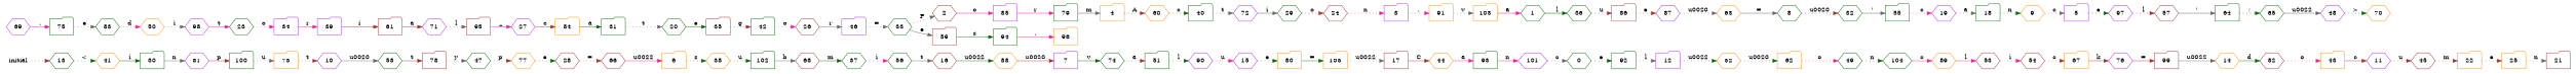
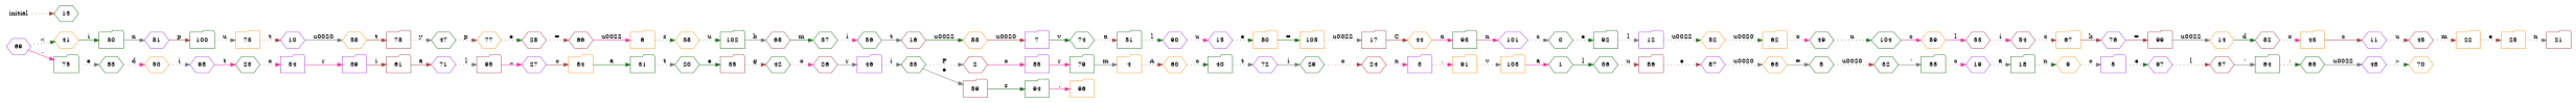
  digraph {
    rankdir=LR
    node [color=darkgreen shape=hexagon]
    edge [color=gray40 style=dotted]
    92 [shape=folder]
    0
    12 [color=purple shape=folder]
    52 [color=darkorange]
    1
    36
    86 [color=brown shape=folder]
    87 [color=purple]
    2 [color=brown]
    85 [color=purple shape=folder]
    79 [shape=folder]
    4 [color=darkorange shape=folder]
    3 [color=purple shape=folder]
    91 [color=darkorange shape=folder]
    103 [color=darkorange shape=folder]
    60 [color=darkorange]
    40 [shape=folder]
    72 [color=purple]
    5 [color=purple shape=folder]
    97 [color=purple]
    57 [color=brown]
    64 [shape=folder]
    6 [color=darkorange shape=folder]
    38 [color=darkorange]
    102 [shape=folder]
    68 [color=brown]
    7 [color=purple shape=folder]
    74
    51 [shape=folder]
    90 [color=purple]
    8
    32
    55 [shape=folder]
    19 [color=purple]
    9 [color=darkorange]
    10 [color=purple]
-   58
+   58 [color=darkorange]
    78 [color=brown shape=folder]
    47
    11 [color=purple]
    45 [color=brown]
    22 [color=darkorange shape=folder]
    25 [color=darkorange shape=folder]
    62 [color=darkorange shape=folder]
    49
    41 [color=darkorange]
    13
    30 [shape=folder]
    initial [color=brown shape=plaintext]
    81 [color=purple]
    14 [color=darkorange]
    82 [color=brown]
    43 [color=darkorange shape=folder]
    15 [color=purple]
    80 [color=darkorange shape=folder]
    105 [color=darkorange shape=folder]
    17 [color=brown shape=folder]
    16 [color=brown]
    88 [color=darkorange]
    44 [color=darkorange]
    93 [shape=folder]
    101 [color=purple]
    18 [shape=folder]
    35 [color=brown shape=folder]
    20
-   42 [shape=folder]
+   42
    26 [color=brown]
    21 [color=brown shape=folder]
    69 [color=purple]
    75 [shape=folder]
    83
    34 [color=purple shape=folder]
    23
    39 [color=purple shape=folder]
    61 [color=brown shape=folder]
    24 [color=brown]
    46 [color=purple shape=folder]
    33
    59 [color=brown shape=folder]
    27 [color=purple]
    84 [color=darkorange shape=folder]
    31 [shape=folder]
    28 [color=brown]
    66 [color=brown]
    29
    100 [shape=folder]
    73 [color=darkorange shape=folder]
    94 [shape=folder]
    96 [color=darkorange shape=folder]
    71 [color=purple]
    63 [color=darkorange]
    37
    56
    95 [color=brown shape=folder]
    77 [color=darkorange]
    48 [color=purple]
    70 [color=darkorange]
    104
    89 [color=darkorange]
    53 [color=brown]
    50 [color=darkorange]
    98 [color=purple]
    54 [color=brown]
    67 [color=darkorange shape=folder]
    76 [color=purple]
    99 [color=brown shape=folder]
    65
    92 -> 12 [label=l]
    0 -> 92 [color=darkgreen label=e]
    12 -> 52 [color=darkgreen label="\u0022"]
    52 -> 62 [color=darkgreen label="\u0020"]
    1 -> 36 [color=darkgreen label=l style=solid]
    36 -> 86 [color=brown label=u]
    86 -> 87 [color=brown label=e]
    87 -> 63 [label="\u0020"]
    2 -> 85 [color=deeppink label=o style=solid]
    85 -> 79 [color=deeppink label=r style=solid]
    79 -> 4 [label=m style=solid]
    4 -> 60 [color=brown label=A]
    3 -> 91 [color=deeppink label="."]
    91 -> 103 [label=v]
    103 -> 1 [color=deeppink label=a style=solid]
    60 -> 40 [color=darkgreen label=c]
    40 -> 72 [label=t]
    72 -> 29 [label=i style=solid]
    5 -> 97 [color=darkgreen label=e]
    97 -> 57 [color=brown label=l]
    57 -> 64 [label="'" style=solid]
    64 -> 65 [color=darkgreen label=";"]
    6 -> 38 [color=darkgreen label=s]
    38 -> 102 [color=darkgreen label=u]
    102 -> 68 [label=b style=solid]
    68 -> 37 [color=darkgreen label=m style=solid]
    7 -> 74 [color=darkgreen label=v style=solid]
    74 -> 51 [color=brown label=a]
    51 -> 90 [color=darkgreen label=l]
    90 -> 15 [color=deeppink label=u]
    8 -> 32 [color=brown label="\u0020"]
    32 -> 55 [label="'" style=solid]
    55 -> 19 [color=deeppink label=c]
    19 -> 18 [label=a]
    9 -> 5 [label=c]
    10 -> 58 [label="\u0020" style=solid]
    58 -> 78 [color=brown label=t style=solid]
    78 -> 47 [label=y]
    47 -> 77 [color=brown label=p]
    11 -> 45 [color=brown label=u]
    45 -> 22 [color=brown label=m]
    22 -> 25 [color=brown label=e]
    25 -> 21 [label=n]
    62 -> 49 [color=deeppink label=o]
    49 -> 104 [color=darkgreen label=n]
    41 -> 30 [color=darkgreen label=i style=solid]
-   13 -> 41 [color=darkgreen label="<"]
+   69 -> 41 [color=darkgreen label="<"]
    30 -> 81 [label=n style=solid]
    initial -> 13 [color=brown]
    81 -> 100 [color=brown label=p style=solid]
    14 -> 82 [color=darkgreen label=d style=solid]
    82 -> 43 [color=deeppink label=o]
    43 -> 11 [color=brown label=c style=solid]
    15 -> 80 [color=darkgreen label=e]
    80 -> 105 [color=darkgreen label="=" style=solid]
    105 -> 17 [label="\u0022"]
    17 -> 44 [color=brown label=C style=solid]
    16 -> 88 [color=darkgreen label="\u0022" style=solid]
    88 -> 7 [color=brown label="\u0020" style=solid]
    44 -> 93 [color=deeppink label=a style=solid]
    93 -> 101 [color=deeppink label=n style=solid]
    101 -> 0 [label=c]
    18 -> 9 [color=darkgreen label=n]
    35 -> 42 [color=brown label=g]
    20 -> 35 [color=darkgreen label=e style=solid]
    42 -> 26 [color=deeppink label=o]
    26 -> 46 [label=r style=solid]
    69 -> 75 [color=deeppink label="." style=solid]
    75 -> 83 [label=e]
    83 -> 50 [color=deeppink label=d]
    34 -> 39 [color=deeppink label=r style=solid]
    23 -> 34 [color=deeppink label=o]
    39 -> 61 [color=brown label=i style=solid]
    61 -> 71 [color=brown label=a style=solid]
    24 -> 3 [color=deeppink label=n]
-   46 -> 33 [label="="]
+   46 -> 33 [label=i]
    33 -> 2 [label=F]
    33 -> 59 [label=e style=solid]
    59 -> 94 [color=darkgreen label=s style=solid]
    27 -> 84 [color=brown label=c style=solid]
    84 -> 31 [color=darkgreen label=a style=solid]
    31 -> 20 [label=t]
    28 -> 66 [color=brown label="="]
    66 -> 6 [color=deeppink label="\u0022" style=solid]
    29 -> 24 [color=brown label=o]
    100 -> 73 [label=u]
    73 -> 10 [color=brown label=t]
    94 -> 96 [color=deeppink label="." style=solid]
    71 -> 95 [label=l]
    63 -> 8 [label="=" style=solid]
    37 -> 56 [color=deeppink label=i]
    56 -> 16 [label=t style=solid]
    95 -> 27 [color=deeppink label=_ style=solid]
    77 -> 28 [color=darkgreen label=e]
    48 -> 70 [color=darkgreen label=">"]
    104 -> 89 [color=deeppink label=c style=solid]
    89 -> 53 [color=deeppink label=l style=solid]
    53 -> 54 [color=deeppink label=i]
    50 -> 98 [label=i]
    98 -> 23 [color=deeppink label=t style=solid]
    54 -> 67 [color=brown label=c]
    67 -> 76 [color=brown label=k style=solid]
    76 -> 99 [color=brown label="=" style=solid]
    99 -> 14 [label="\u0022" style=solid]
    65 -> 48 [label="\u0022" style=solid]
  }
